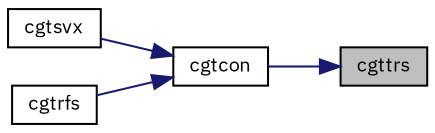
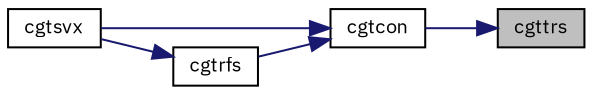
  digraph {
    fontname="IBM Plex Sans"
    rankdir=RL
    node [color=black fillcolor=white fontname="IBM Plex Sans" fontsize=10 shape=record style=filled]
    edge [color=midnightblue dir=back fontname="IBM Plex Sans" fontsize=10 labelfontname=Helvetica labelfontsize=10 style=solid]
    n1 [fillcolor=grey75 fontcolor=black height=0.2 label=cgttrs width=0.4]
    n2 [height=0.2 label=cgtcon width=0.4]
    n3 [height=0.2 label=cgtsvx width=0.4]
    n4 [height=0.2 label=cgtrfs width=0.4]
    n1 -> n2
    n2 -> n3
    n2 -> n4
+   n4 -> n3
  }
